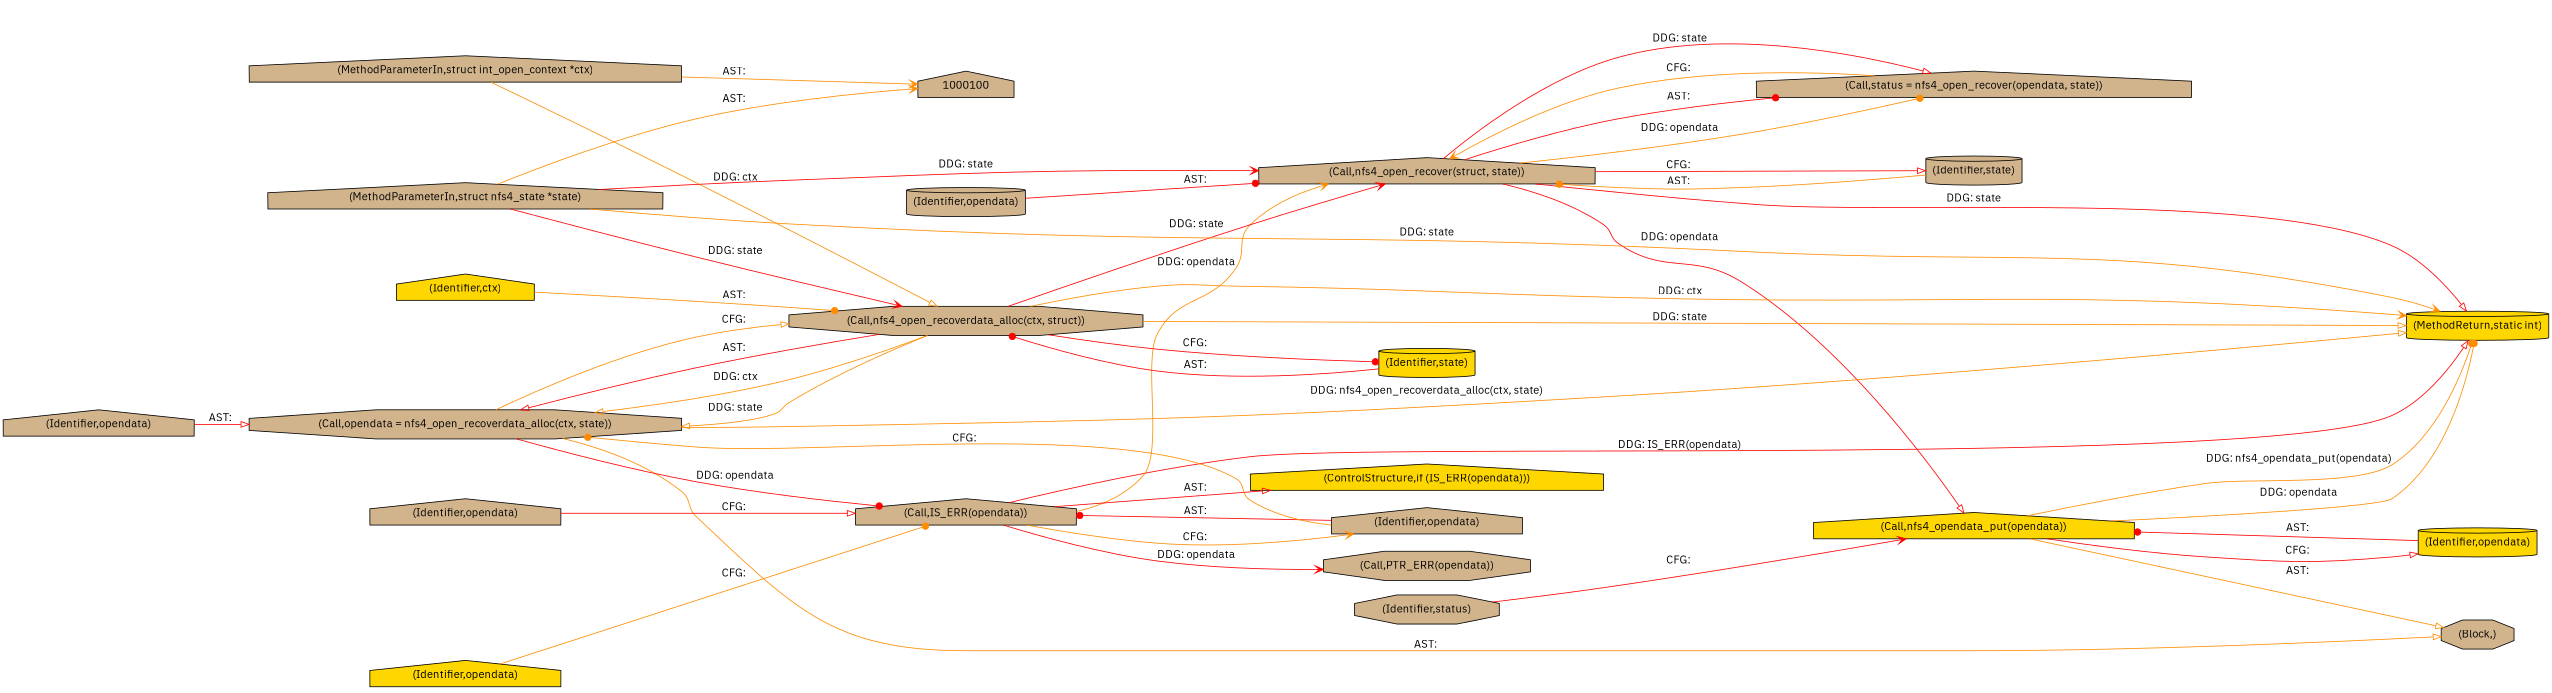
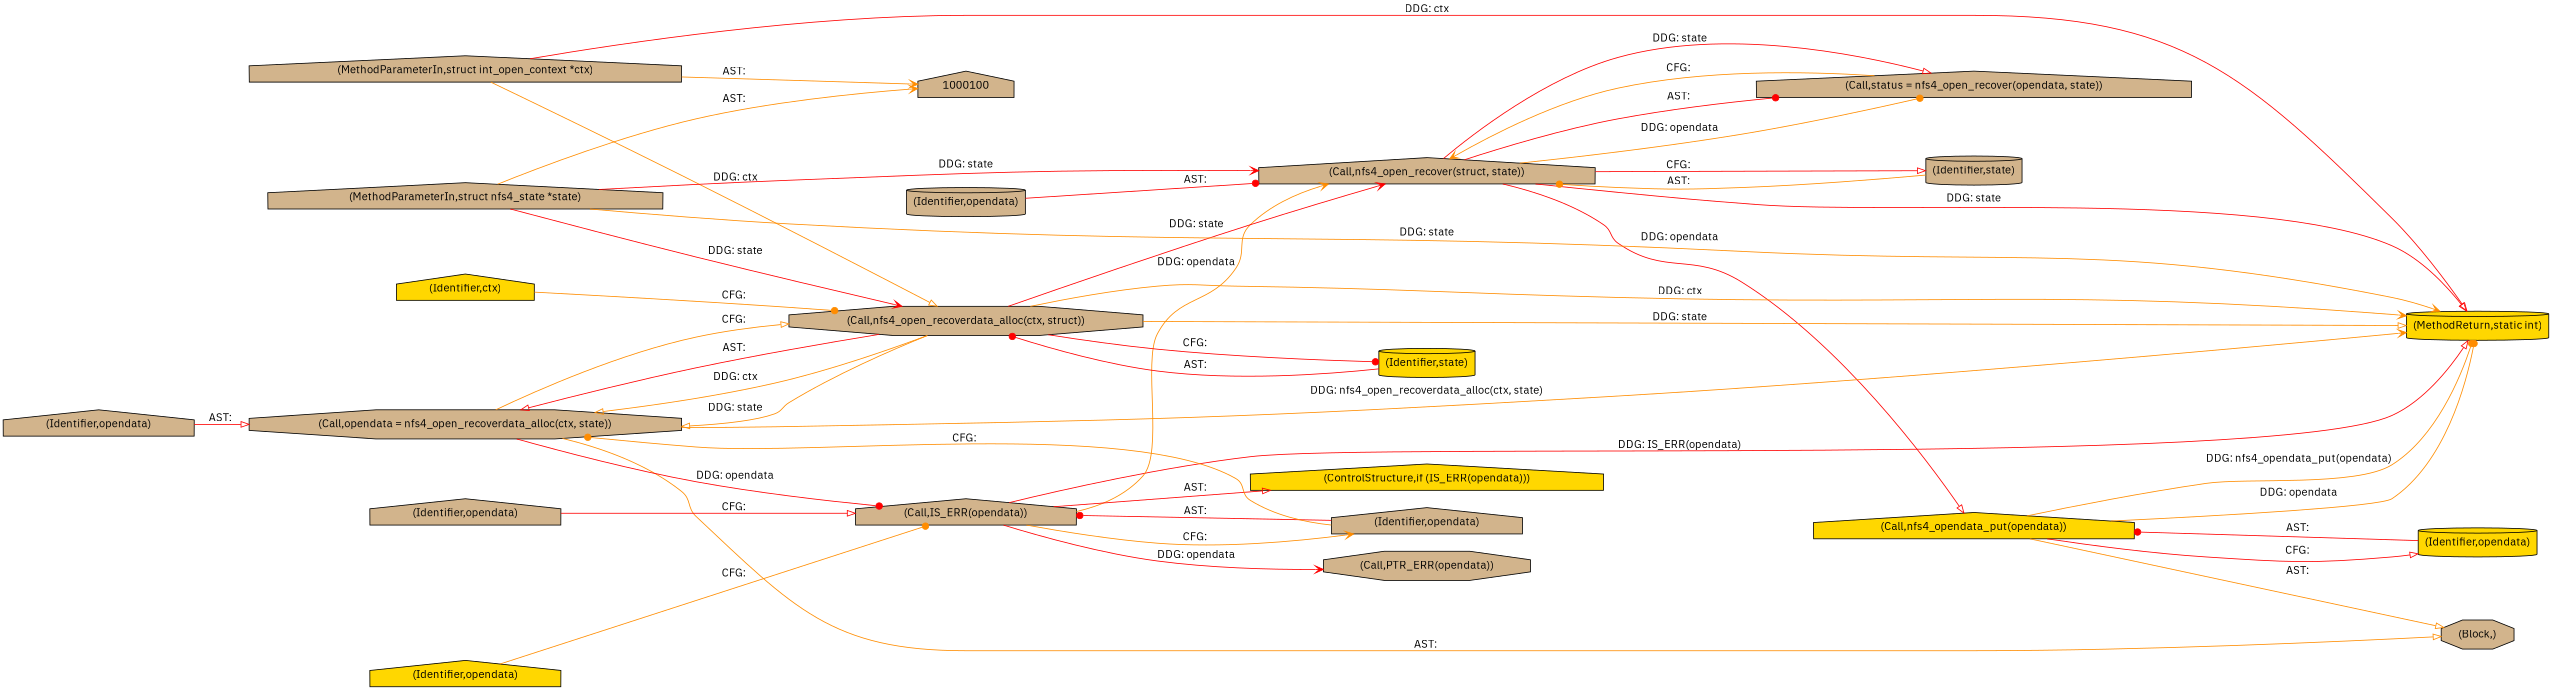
  digraph {
    fontname="IBM Plex Sans"
    rankdir=LR
    node [fillcolor=tan fontname="IBM Plex Sans" shape=house style=filled]
    edge [arrowhead=onormal color=red fontname="IBM Plex Sans"]
    n1 [fillcolor=gold label="(Call,nfs4_opendata_put(opendata))"]
    n2 [fillcolor=gold label="(Identifier,opendata)" shape=cylinder]
    n3 [label="(Block,)" shape=octagon]
    n4 [fillcolor=gold label="(MethodReturn,static int)" shape=cylinder]
    n5 [label="(Call,nfs4_open_recover(struct, state))"]
    n6 [label="(Call,status = nfs4_open_recover(opendata, state))"]
    n7 [label="(Identifier,state)" shape=cylinder]
    n8 [label="(Call,IS_ERR(opendata))"]
    n9 [fillcolor=gold label="(ControlStructure,if (IS_ERR(opendata)))"]
    n10 [label="(Identifier,opendata)"]
    n11 [label="(Call,PTR_ERR(opendata))" shape=octagon]
    n12 [label="(Call,opendata = nfs4_open_recoverdata_alloc(ctx, state))" shape=octagon]
    n13 [label="(Call,nfs4_open_recoverdata_alloc(ctx, struct))" shape=octagon]
    n14 [fillcolor=gold label="(Identifier,state)" shape=cylinder]
    n15 [label="(MethodParameterIn,struct int_open_context *ctx)"]
    1000100
    n17 [label="(MethodParameterIn,struct nfs4_state *state)"]
    n18 [label="(Identifier,opendata)"]
-   n19 [label="(Identifier,status)" shape=octagon]
    n20 [fillcolor=gold label="(Identifier,ctx)"]
    n21 [label="(Identifier,opendata)"]
    n22 [label="(Identifier,opendata)" shape=cylinder]
    n23 [fillcolor=gold label="(Identifier,opendata)"]
    n1 -> n2 [label="CFG: "]
    n1 -> n3 [color=darkorange label="AST: "]
    n1 -> n4 [arrowhead=dot color=darkorange label="DDG: nfs4_opendata_put(opendata)"]
    n1 -> n4 [arrowhead=dot color=darkorange label="DDG: opendata"]
    n2 -> n1 [arrowhead=dot label="AST: "]
    n5 -> n1 [label="DDG: opendata"]
    n5 -> n4 [label="DDG: state"]
    n5 -> n6 [arrowhead=dot label="AST: "]
    n5 -> n6 [arrowhead=dot color=darkorange label="DDG: opendata"]
    n5 -> n6 [label="DDG: state"]
    n5 -> n7 [label="CFG: "]
    n6 -> n5 [arrowhead=vee color=darkorange label="CFG: "]
    n7 -> n5 [arrowhead=dot color=darkorange label="AST: "]
    n8 -> n4 [label="DDG: IS_ERR(opendata)"]
    n8 -> n5 [arrowhead=vee color=darkorange label="DDG: opendata"]
    n8 -> n9 [label="AST: "]
    n8 -> n10 [arrowhead=vee color=darkorange label="CFG: "]
    n8 -> n11 [arrowhead=vee label="DDG: opendata"]
    n10 -> n8 [arrowhead=dot label="AST: "]
    n10 -> n12 [arrowhead=dot color=darkorange label="CFG: "]
    n12 -> n3 [color=darkorange label="AST: "]
-   n12 -> n4 [color=darkorange label="DDG: nfs4_open_recoverdata_alloc(ctx, state)"]
+   n12 -> n4 [arrowhead=vee color=darkorange label="DDG: nfs4_open_recoverdata_alloc(ctx, state)"]
    n12 -> n8 [arrowhead=dot label="DDG: opendata"]
    n12 -> n13 [color=darkorange label="CFG: "]
    n13 -> n4 [arrowhead=vee color=darkorange label="DDG: ctx"]
    n13 -> n4 [color=darkorange label="DDG: state"]
    n13 -> n5 [arrowhead=vee label="DDG: state"]
    n13 -> n12 [label="AST: "]
    n13 -> n12 [color=darkorange label="DDG: ctx"]
    n13 -> n12 [color=darkorange label="DDG: state"]
    n13 -> n14 [arrowhead=dot label="CFG: "]
    n14 -> n13 [arrowhead=dot label="AST: "]
+   n15 -> n4 [label="DDG: ctx"]
    n15 -> n13 [color=darkorange label="DDG: ctx"]
    n15 -> 1000100 [arrowhead=vee color=darkorange label="AST: "]
    n17 -> n4 [arrowhead=vee color=darkorange label="DDG: state"]
    n17 -> n5 [arrowhead=vee label="DDG: state"]
    n17 -> n13 [arrowhead=vee label="DDG: state"]
    n17 -> 1000100 [arrowhead=vee color=darkorange label="AST: "]
    n18 -> n8 [label="CFG: "]
-   n19 -> n1 [arrowhead=vee label="CFG: "]
-   n20 -> n13 [arrowhead=dot color=darkorange label="AST: "]
+   n20 -> n13 [arrowhead=dot color=darkorange label="CFG: "]
    n21 -> n12 [label="AST: "]
    n22 -> n5 [arrowhead=dot label="AST: "]
    n23 -> n8 [arrowhead=dot color=darkorange label="CFG: "]
  }
